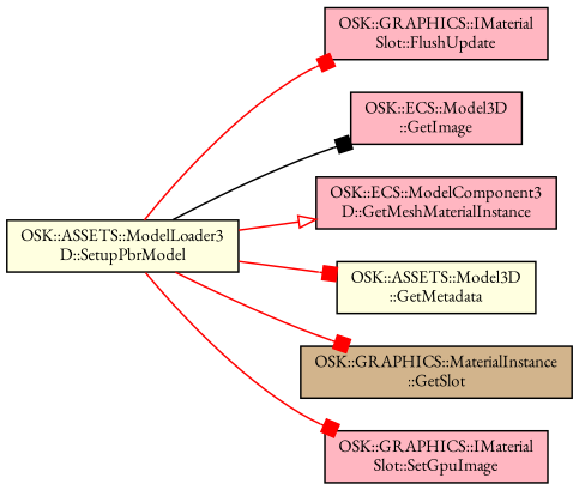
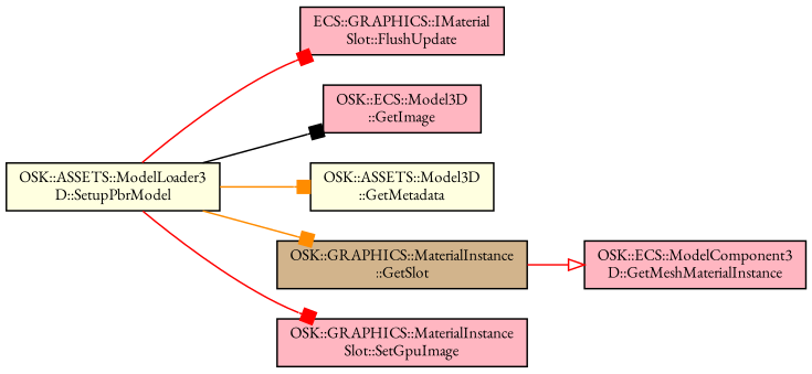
  digraph {
    fontname="EB Garamond"
    rankdir=LR
    node [color=black fillcolor=lightpink fontname="EB Garamond" fontsize=10 shape=record style=filled]
    edge [arrowhead=box color=red fontname="EB Garamond" fontsize=10 labelfontname=Helvetica labelfontsize=10 style=solid]
    n1 [fillcolor=lightyellow fontcolor=black height=0.2 label="OSK::ASSETS::ModelLoader3\lD::SetupPbrModel" width=0.4]
-   n2 [height=0.2 label="OSK::GRAPHICS::IMaterial\lSlot::FlushUpdate" width=0.4]
+   n2 [height=0.2 label="ECS::GRAPHICS::IMaterial\lSlot::FlushUpdate" width=0.4]
    n3 [height=0.2 label="OSK::ECS::Model3D\l::GetImage" width=0.4]
    n4 [height=0.2 label="OSK::ECS::ModelComponent3\lD::GetMeshMaterialInstance" width=0.4]
    n5 [fillcolor=lightyellow height=0.2 label="OSK::ASSETS::Model3D\l::GetMetadata" width=0.4]
    n6 [fillcolor=tan height=0.2 label="OSK::GRAPHICS::MaterialInstance\l::GetSlot" width=0.4]
-   n7 [height=0.2 label="OSK::GRAPHICS::IMaterial\lSlot::SetGpuImage" width=0.4]
+   n7 [height=0.2 label="OSK::GRAPHICS::MaterialInstance\lSlot::SetGpuImage" width=0.4]
    n1 -> n2
    n1 -> n3 [color=black]
-   n1 -> n4 [arrowhead=onormal]
-   n1 -> n5
-   n1 -> n6
+   n6 -> n4 [arrowhead=onormal]
+   n1 -> n5 [color=darkorange]
+   n1 -> n6 [color=darkorange]
    n1 -> n7
  }
